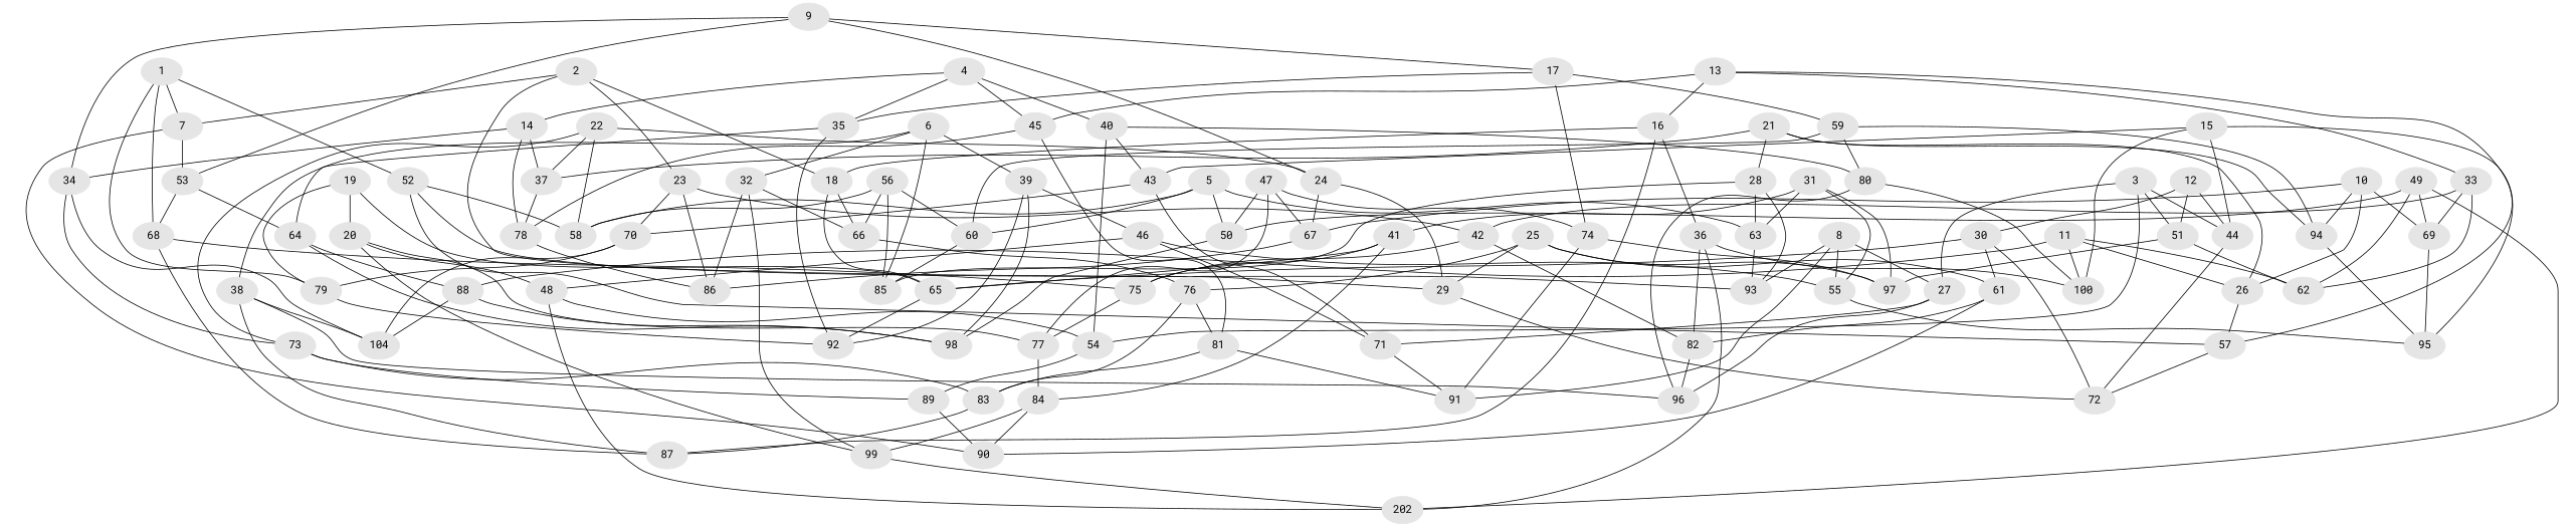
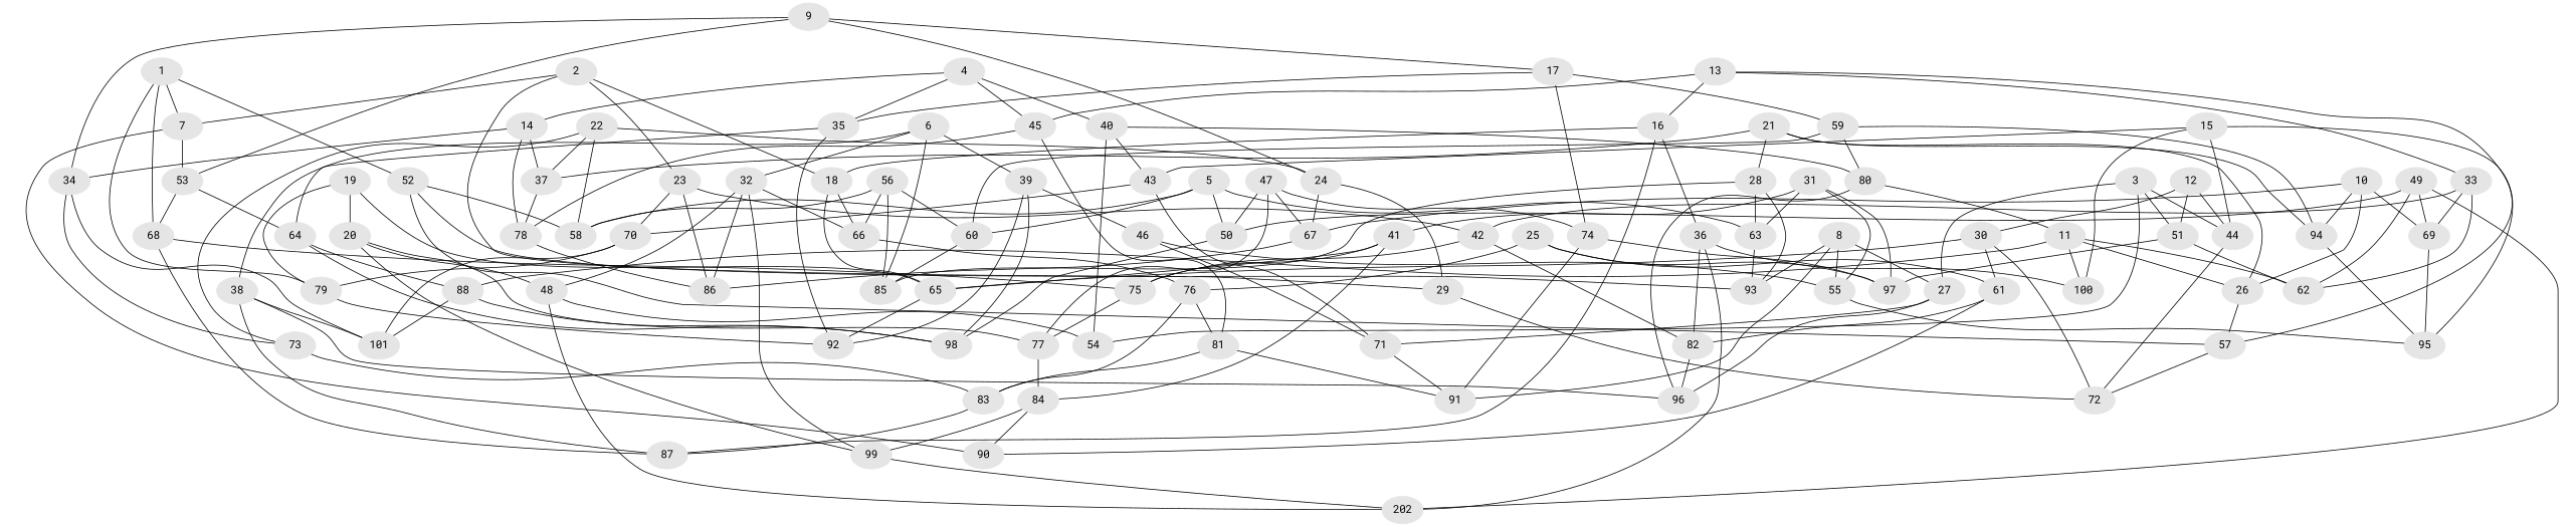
  graph {
    fontname="Roboto Mono"
    node [color=gray90 fontname="Roboto Mono" style=filled]
    edge [fontname="Roboto Mono"]
    1
    7
    52
    68
    79
    53
    90
    58
    93
    57
    87
    75
    92
    2
    18
    23
    29
    66
    65
    42
    70
    86
    72
    3
    27
    44
    51
    54
    71
    96
    62
    97
-   89
    4
    14
    35
    40
    45
    34
    37
    78
    64
    43
    80
    81
    5
    50
    60
    63
    98
    85
    6
    32
    38
    39
    99
-   101 [label=104]
+   101
    46
    8
    55
    91
    95
    9
    17
    24
    59
    74
    67
    73
    10
    26
    69
    94
    11
    88
    100
    12
    30
    61
    13
    16
    33
    36
    15
    82
    n86 [label=202]
    19
    20
    76
    48
    77
    84
    21
    28
    22
    83
    25
    31
    41
    47
    49
    56
    1 -- 7
    1 -- 52
    1 -- 68
    1 -- 79
    7 -- 53
    7 -- 90
    52 -- 58
    52 -- 93
    52 -- 57
    68 -- 87
    68 -- 75
    79 -- 92
    53 -- 68
    53 -- 64
    57 -- 72
    75 -- 77
    2 -- 7
    2 -- 18
    2 -- 23
    2 -- 29
    18 -- 66
    18 -- 65
    23 -- 42
    23 -- 70
    23 -- 86
    29 -- 72
    66 -- 76
    65 -- 92
    42 -- 75
    42 -- 82
    70 -- 79
    70 -- 101
    3 -- 27
    3 -- 44
    3 -- 51
    3 -- 54
    27 -- 71
    27 -- 96
    44 -- 72
    51 -- 62
    51 -- 97
-   54 -- 89
    71 -- 91
-   89 -- 90
    4 -- 14
    4 -- 35
    4 -- 40
    4 -- 45
    14 -- 34
    14 -- 37
    14 -- 78
    35 -- 92
    35 -- 64
    40 -- 54
    40 -- 43
    40 -- 80
    45 -- 78
    45 -- 81
    34 -- 101
    34 -- 73
    37 -- 78
    78 -- 86
    64 -- 98
    64 -- 88
    43 -- 70
    43 -- 71
    80 -- 96
-   80 -- 100
+   80 -- 11
    81 -- 91
    81 -- 83
    5 -- 58
    5 -- 50
    5 -- 60
    5 -- 63
    50 -- 98
    60 -- 85
    63 -- 93
    6 -- 85
    6 -- 32
    6 -- 38
    6 -- 39
    32 -- 66
    32 -- 86
    32 -- 99
    38 -- 87
    38 -- 96
    38 -- 101
    39 -- 92
    39 -- 98
    39 -- 46
    99 -- n86
    46 -- 71
    46 -- 55
-   46 -- 48
+   32 -- 48
    8 -- 93
    8 -- 27
    8 -- 55
    8 -- 91
    55 -- 95
    9 -- 53
    9 -- 34
    9 -- 17
    9 -- 24
    17 -- 35
    17 -- 59
    17 -- 74
    24 -- 29
    24 -- 67
    59 -- 80
    59 -- 60
    59 -- 94
    74 -- 97
    74 -- 91
    67 -- 86
-   73 -- 89
    73 -- 83
    10 -- 67
    10 -- 26
    10 -- 69
    10 -- 94
    26 -- 57
    69 -- 95
    94 -- 95
    11 -- 62
    11 -- 26
    11 -- 88
    11 -- 100
    88 -- 98
    88 -- 101
    12 -- 44
    12 -- 51
    12 -- 30
    30 -- 65
    30 -- 72
    30 -- 61
    61 -- 90
    61 -- 82
    13 -- 57
    13 -- 45
    13 -- 16
    13 -- 33
    16 -- 87
    16 -- 18
    16 -- 36
    33 -- 42
    33 -- 62
    33 -- 69
    36 -- 100
    36 -- 82
    36 -- n86
    15 -- 44
    15 -- 43
    15 -- 95
    15 -- 100
    82 -- 96
    19 -- 79
    19 -- 65
    19 -- 20
    20 -- 99
    20 -- 48
    20 -- 77
    76 -- 81
    76 -- 83
    48 -- 54
    48 -- n86
    77 -- 84
    84 -- 90
    84 -- 99
    21 -- 37
    21 -- 26
    21 -- 94
    21 -- 28
    28 -- 93
    28 -- 63
    28 -- 85
    22 -- 58
    22 -- 37
    22 -- 24
    22 -- 73
    83 -- 87
-   25 -- 29
    25 -- 97
    25 -- 61
    25 -- 76
    31 -- 97
    31 -- 63
    31 -- 55
    31 -- 41
    41 -- 75
    41 -- 65
    41 -- 84
    47 -- 50
    47 -- 74
    47 -- 67
    47 -- 77
    49 -- 62
    49 -- 50
    49 -- 69
    49 -- n86
    56 -- 58
    56 -- 66
    56 -- 60
    56 -- 85
  }
